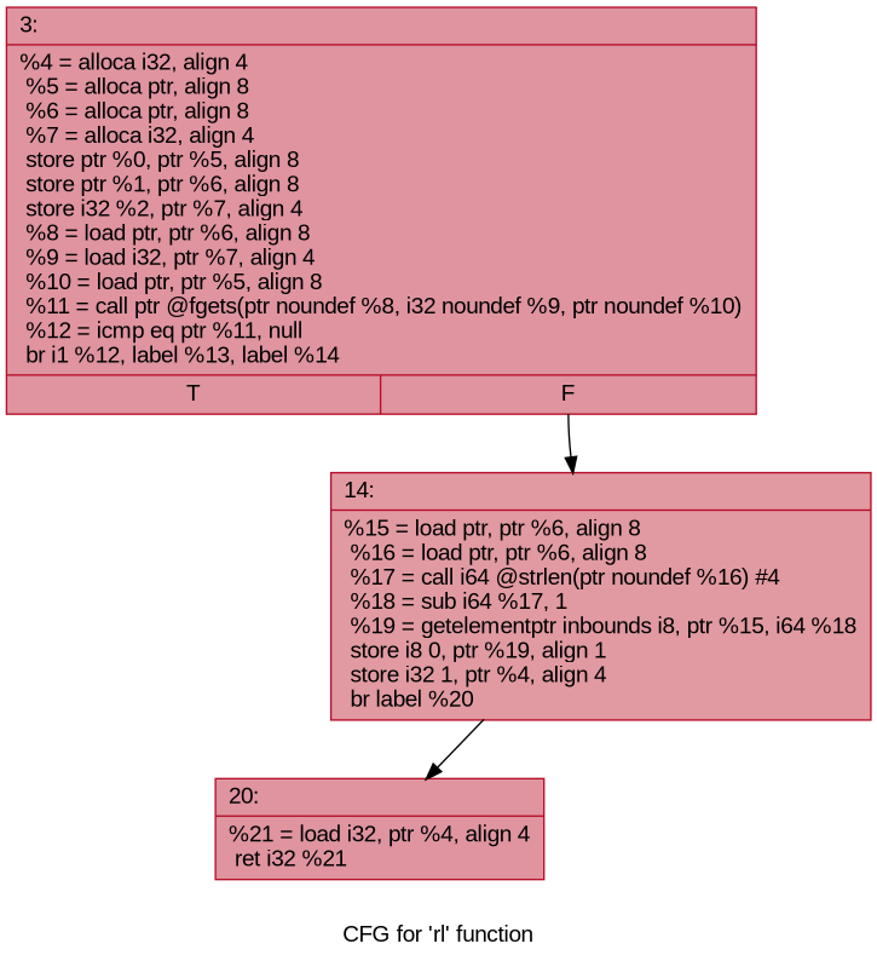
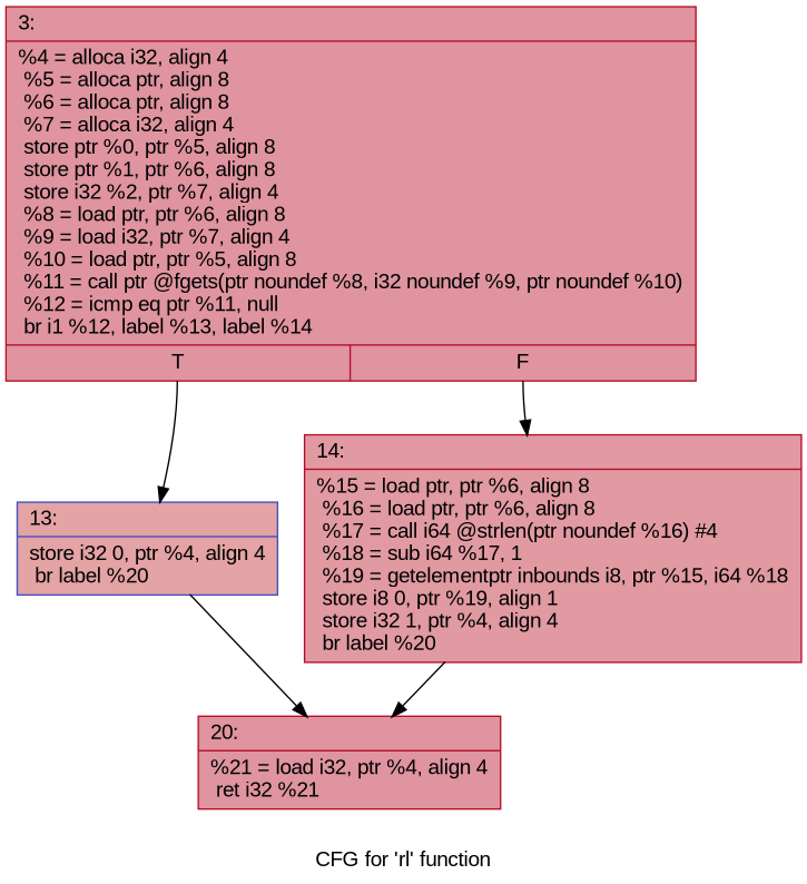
  digraph {
    label="CFG for 'rl' function"
    fontname="Liberation Sans"
    node [color="#b70d28ff" fillcolor="#b70d2870" fontname="Liberation Sans" shape=record style=filled]
    edge [fontname="Liberation Sans"]
    n1 [label="{3:\l|  %4 = alloca i32, align 4\l  %5 = alloca ptr, align 8\l  %6 = alloca ptr, align 8\l  %7 = alloca i32, align 4\l  store ptr %0, ptr %5, align 8\l  store ptr %1, ptr %6, align 8\l  store i32 %2, ptr %7, align 4\l  %8 = load ptr, ptr %6, align 8\l  %9 = load i32, ptr %7, align 4\l  %10 = load ptr, ptr %5, align 8\l  %11 = call ptr @fgets(ptr noundef %8, i32 noundef %9, ptr noundef %10)\l  %12 = icmp eq ptr %11, null\l  br i1 %12, label %13, label %14\l|{<s0>T|<s1>F}}"]
+   n2 [color="#3d50c3ff" fillcolor="#c32e3170" label="{13:\l|  store i32 0, ptr %4, align 4\l  br label %20\l}"]
    n3 [fillcolor="#bb1b2c70" label="{14:\l|  %15 = load ptr, ptr %6, align 8\l  %16 = load ptr, ptr %6, align 8\l  %17 = call i64 @strlen(ptr noundef %16) #4\l  %18 = sub i64 %17, 1\l  %19 = getelementptr inbounds i8, ptr %15, i64 %18\l  store i8 0, ptr %19, align 1\l  store i32 1, ptr %4, align 4\l  br label %20\l}"]
    n4 [label="{20:\l|  %21 = load i32, ptr %4, align 4\l  ret i32 %21\l}"]
+   n1 -> n2 [tailport=s0]
    n1 -> n3 [tailport=s1]
+   n2 -> n4
    n3 -> n4
  }
